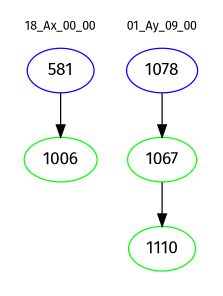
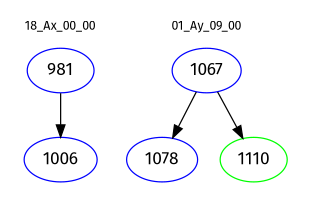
  digraph {
    fontname="Fira Sans"
    node [color=blue fontname="Fira Sans"]
    edge [color=black fontname="Fira Sans"]
-   n1 [label=581]
-   n2 [color=green label=1006]
+   n1 [label=981]
+   n2 [label=1006]
    n3 [label=1078]
-   n4 [color=green label=1067]
+   n4 [label=1067]
    n5 [color=green label=1110]
    subgraph cluster_1 {
      color=white
      fontsize=10
      label="18_Ax_00_00"
      n1
      n2
    }
    subgraph cluster_2 {
      color=white
      fontsize=10
      label="01_Ay_09_00"
      n3
      n4
      n5
    }
    n1 -> n2
-   n3 -> n4
+   n4 -> n3
    n4 -> n5
  }
